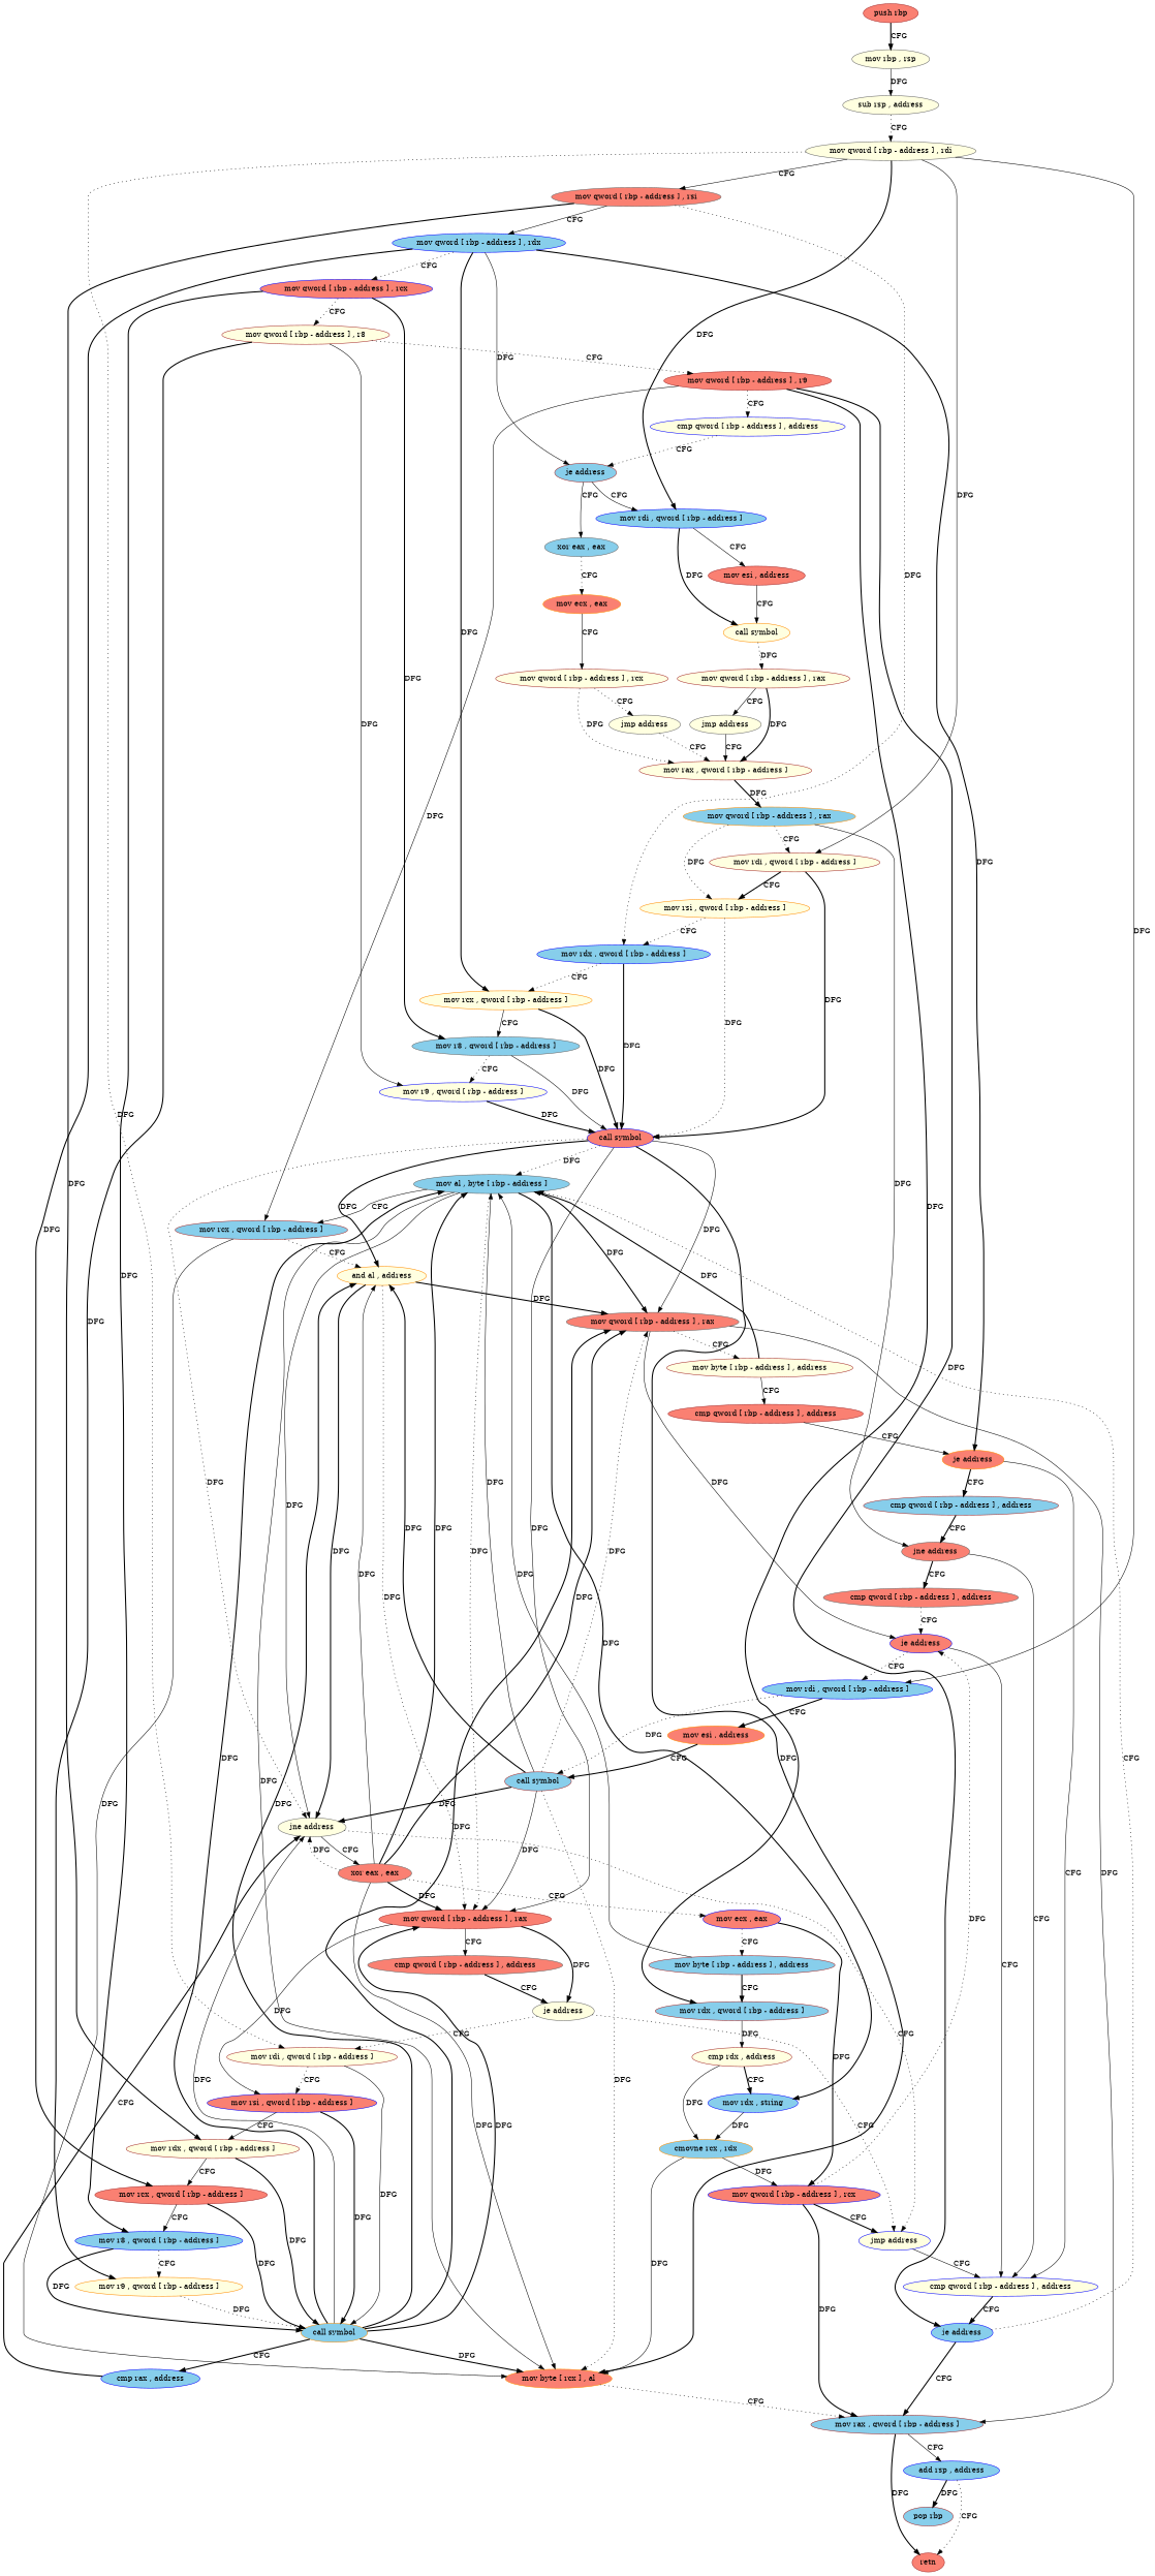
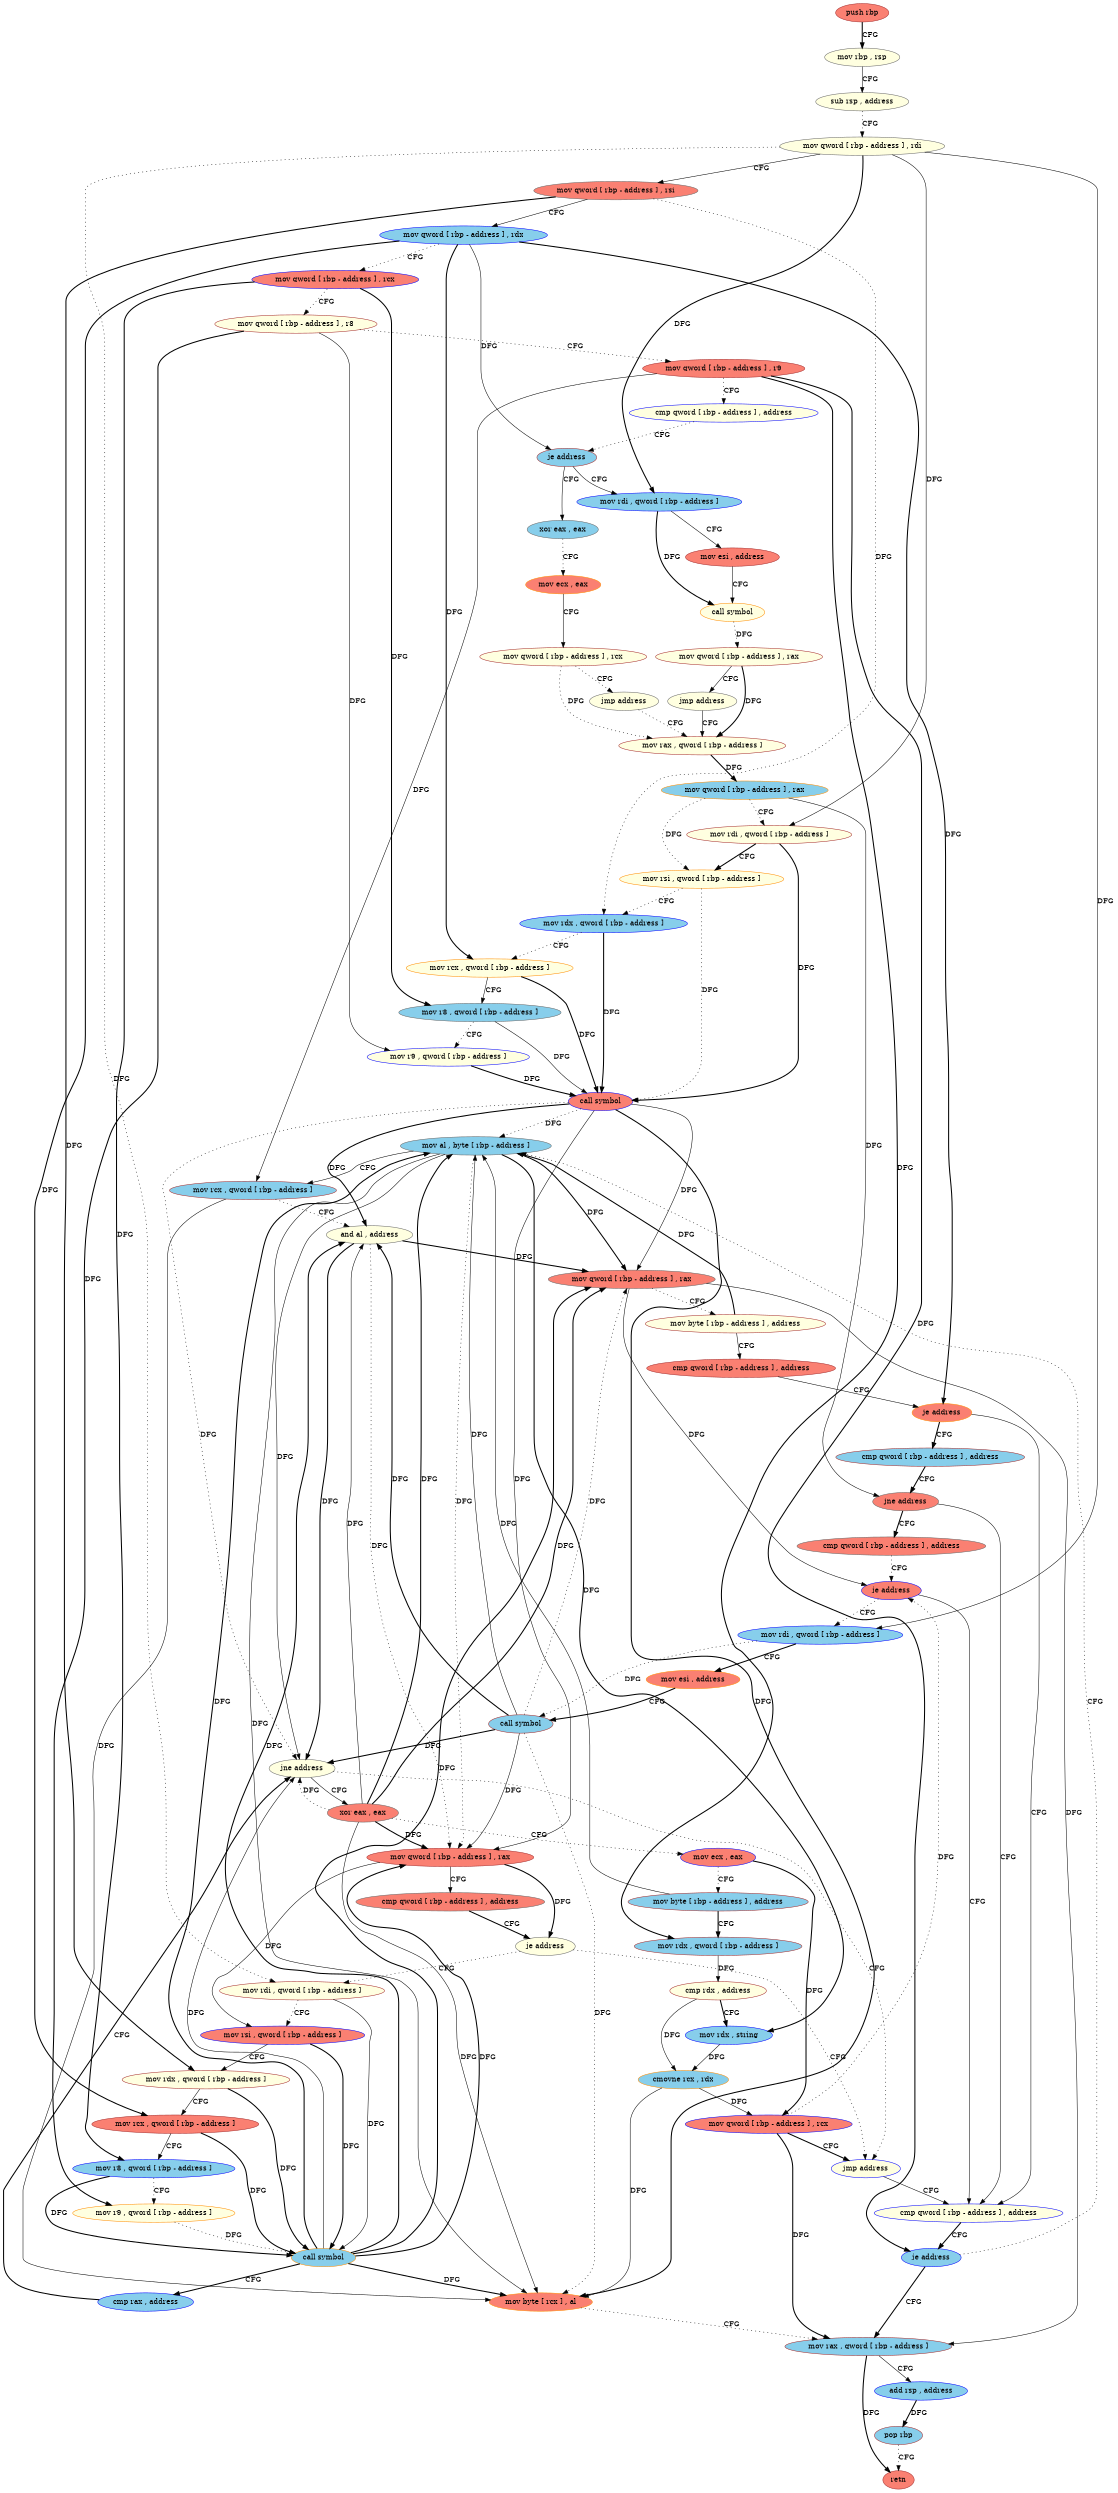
  digraph {
    node [color=brown fillcolor=lightyellow style=filled]
    edge [style=bold]
    n1 [fillcolor=salmon label="push rbp"]
    n2 [color=gray40 label="mov rbp , rsp"]
    n3 [color=gray40 label="sub rsp , address"]
    n4 [color=gray40 label="mov qword [ rbp - address ] , rdi"]
    n5 [color=gray40 fillcolor=salmon label="mov qword [ rbp - address ] , rsi"]
    n6 [color=blue fillcolor=skyblue label="mov rdi , qword [ rbp - address ]"]
    n7 [label="mov rdi , qword [ rbp - address ]"]
    n8 [color=blue fillcolor=skyblue label="mov rdi , qword [ rbp - address ]"]
    n9 [label="mov rdi , qword [ rbp - address ]"]
    n10 [color=blue fillcolor=skyblue label="mov qword [ rbp - address ] , rdx"]
    n11 [color=blue fillcolor=skyblue label="mov rdx , qword [ rbp - address ]"]
    n12 [label="mov rdx , qword [ rbp - address ]"]
    n13 [fillcolor=salmon label="mov esi , address"]
    n14 [color=darkorange label="call symbol"]
    n15 [color=darkorange label="mov rsi , qword [ rbp - address ]"]
    n16 [color=blue fillcolor=salmon label="call symbol"]
    n17 [color=darkorange fillcolor=salmon label="mov esi , address"]
    n18 [fillcolor=skyblue label="call symbol"]
    n19 [color=blue fillcolor=salmon label="mov rsi , qword [ rbp - address ]"]
    n20 [color=darkorange fillcolor=skyblue label="call symbol"]
    n21 [color=blue fillcolor=salmon label="mov qword [ rbp - address ] , rcx"]
    n22 [fillcolor=skyblue label="je address"]
    n23 [color=darkorange label="mov rcx , qword [ rbp - address ]"]
    n24 [color=darkorange fillcolor=salmon label="je address"]
    n25 [fillcolor=salmon label="mov rcx , qword [ rbp - address ]"]
    n26 [label="mov qword [ rbp - address ] , r8"]
    n27 [color=gray40 fillcolor=skyblue label="mov r8 , qword [ rbp - address ]"]
    n28 [color=blue fillcolor=skyblue label="mov r8 , qword [ rbp - address ]"]
    n29 [color=gray40 fillcolor=skyblue label="xor eax , eax"]
    n30 [color=blue label="cmp qword [ rbp - address ] , address"]
    n31 [fillcolor=skyblue label="cmp qword [ rbp - address ] , address"]
    n32 [fillcolor=salmon label="mov qword [ rbp - address ] , r9"]
    n33 [color=blue label="mov r9 , qword [ rbp - address ]"]
    n34 [color=darkorange label="mov r9 , qword [ rbp - address ]"]
    n35 [color=blue label="cmp qword [ rbp - address ] , address"]
    n36 [color=blue fillcolor=skyblue label="je address"]
    n37 [fillcolor=skyblue label="mov rcx , qword [ rbp - address ]"]
    n38 [fillcolor=skyblue label="mov rdx , qword [ rbp - address ]"]
    n39 [color=gray40 fillcolor=skyblue label="mov al , byte [ rbp - address ]"]
    n40 [fillcolor=skyblue label="mov rax , qword [ rbp - address ]"]
-   n41 [color=darkorange label="and al , address"]
+   n41 [color=gray40 label="and al , address"]
    n42 [color=darkorange fillcolor=salmon label="mov byte [ rcx ] , al"]
    n43 [label="cmp rdx , address"]
    n44 [color=darkorange fillcolor=salmon label="mov ecx , eax"]
    n45 [label="mov qword [ rbp - address ] , rcx"]
    n46 [label="mov qword [ rbp - address ] , rax"]
    n47 [color=gray40 label="jmp address"]
    n48 [label="mov rax , qword [ rbp - address ]"]
    n49 [color=darkorange fillcolor=skyblue label="mov qword [ rbp - address ] , rax"]
    n50 [color=gray40 fillcolor=salmon label="jne address"]
    n51 [color=gray40 label="jmp address"]
    n52 [color=gray40 fillcolor=salmon label="cmp qword [ rbp - address ] , address"]
    n53 [color=gray40 fillcolor=salmon label="mov qword [ rbp - address ] , rax"]
    n54 [fillcolor=salmon label="mov qword [ rbp - address ] , rax"]
    n55 [color=gray40 label="jne address"]
    n56 [label="mov byte [ rbp - address ] , address"]
    n57 [color=blue fillcolor=salmon label="je address"]
    n58 [color=blue fillcolor=skyblue label="mov rdx , string"]
    n59 [color=gray40 fillcolor=salmon label="cmp qword [ rbp - address ] , address"]
    n60 [color=gray40 label="je address"]
    n61 [color=blue label="jmp address"]
    n62 [color=gray40 fillcolor=salmon label="xor eax , eax"]
    n63 [fillcolor=salmon label="cmp qword [ rbp - address ] , address"]
    n64 [color=blue fillcolor=skyblue label="add rsp , address"]
    n65 [fillcolor=salmon label=retn]
    n66 [fillcolor=skyblue label="pop rbp"]
    n67 [color=blue fillcolor=skyblue label="cmp rax , address"]
    n68 [color=blue fillcolor=salmon label="mov ecx , eax"]
    n69 [fillcolor=skyblue label="mov byte [ rbp - address ] , address"]
    n70 [color=blue fillcolor=salmon label="mov qword [ rbp - address ] , rcx"]
    n71 [color=darkorange fillcolor=skyblue label="cmovne rcx , rdx"]
    n1 -> n2 [label=CFG]
-   n2 -> n3 [label=DFG style=solid]
+   n2 -> n3 [label=CFG style=solid]
    n3 -> n4 [label=CFG style=dotted]
    n4 -> n5 [label=CFG style=solid]
    n4 -> n6 [label=DFG]
    n4 -> n7 [label=DFG style=solid]
    n4 -> n8 [label=DFG style=solid]
    n4 -> n9 [label=DFG style=dotted]
    n5 -> n10 [label=CFG style=solid]
    n5 -> n11 [label=DFG style=dotted]
    n5 -> n12 [label=DFG]
    n6 -> n13 [label=CFG style=solid]
    n6 -> n14 [label=DFG]
    n7 -> n15 [label=CFG]
    n7 -> n16 [label=DFG]
    n8 -> n17 [label=CFG]
    n8 -> n18 [label=DFG style=dotted]
    n9 -> n19 [label=CFG style=dotted]
    n9 -> n20 [label=DFG style=solid]
    n10 -> n21 [label=CFG style=dotted]
    n10 -> n22 [label=DFG style=solid]
    n10 -> n23 [label=DFG]
    n10 -> n24 [label=DFG]
    n10 -> n25 [label=DFG]
    n11 -> n16 [label=DFG]
    n11 -> n23 [label=CFG style=dotted]
    n12 -> n20 [label=DFG]
    n12 -> n25 [label=CFG style=solid]
    n13 -> n14 [label=CFG style=solid]
    n14 -> n46 [label=DFG style=dotted]
    n15 -> n11 [label=CFG style=dotted]
    n15 -> n16 [label=DFG style=dotted]
    n16 -> n39 [label=DFG style=dotted]
    n16 -> n41 [label=DFG]
    n16 -> n42 [label=DFG]
    n16 -> n53 [label=DFG style=solid]
    n16 -> n54 [label=DFG style=solid]
    n16 -> n55 [label=DFG style=dotted]
    n17 -> n18 [label=CFG]
    n18 -> n39 [label=DFG style=solid]
    n18 -> n41 [label=DFG]
    n18 -> n42 [label=DFG style=dotted]
    n18 -> n53 [label=DFG style=dotted]
    n18 -> n54 [label=DFG style=solid]
    n18 -> n55 [label=DFG]
    n19 -> n12 [label=CFG style=solid]
    n19 -> n20 [label=DFG]
    n20 -> n39 [label=DFG]
    n20 -> n41 [label=DFG]
    n20 -> n42 [label=DFG]
    n20 -> n53 [label=DFG]
    n20 -> n54 [label=DFG]
    n20 -> n55 [label=DFG style=solid]
    n20 -> n67 [label=CFG]
    n21 -> n26 [label=CFG style=dotted]
    n21 -> n27 [label=DFG]
    n21 -> n28 [label=DFG]
    n22 -> n6 [label=CFG style=solid]
    n22 -> n29 [label=CFG style=solid]
    n23 -> n16 [label=DFG]
    n23 -> n27 [label=CFG style=solid]
    n24 -> n30 [label=CFG style=solid]
    n24 -> n31 [label=CFG]
    n25 -> n20 [label=DFG]
    n25 -> n28 [label=CFG style=solid]
    n26 -> n32 [label=CFG style=dotted]
    n26 -> n33 [label=DFG style=solid]
    n26 -> n34 [label=DFG]
    n27 -> n16 [label=DFG style=solid]
    n27 -> n33 [label=CFG style=dotted]
    n28 -> n20 [label=DFG]
    n28 -> n34 [label=CFG style=dotted]
    n29 -> n44 [label=CFG style=dotted]
    n30 -> n36 [label=CFG]
    n31 -> n50 [label=CFG]
    n32 -> n35 [label=CFG style=dotted]
    n32 -> n36 [label=DFG]
    n32 -> n37 [label=DFG style=solid]
    n32 -> n38 [label=DFG]
    n33 -> n16 [label=DFG]
    n34 -> n20 [label=DFG style=dotted]
    n35 -> n22 [label=CFG style=dotted]
    n36 -> n39 [label=CFG style=dotted]
    n36 -> n40 [label=CFG]
    n37 -> n41 [label=CFG style=dotted]
    n37 -> n42 [label=DFG style=solid]
    n38 -> n43 [label=DFG style=solid]
    n39 -> n37 [label=CFG style=solid]
    n39 -> n42 [label=DFG style=solid]
    n39 -> n53 [label=DFG]
    n39 -> n54 [label=DFG style=dotted]
    n39 -> n55 [label=DFG style=solid]
    n39 -> n58 [label=DFG]
    n40 -> n64 [label=CFG style=solid]
    n40 -> n65 [label=DFG]
    n41 -> n53 [label=DFG]
    n41 -> n54 [label=DFG style=dotted]
    n41 -> n55 [label=DFG]
    n42 -> n40 [label=CFG style=dotted]
    n43 -> n58 [label=CFG]
    n43 -> n71 [label=DFG style=solid]
    n44 -> n45 [label=CFG style=solid]
    n45 -> n47 [label=CFG style=dotted]
    n45 -> n48 [label=DFG style=dotted]
    n46 -> n48 [label=DFG]
    n46 -> n51 [label=CFG style=solid]
    n47 -> n48 [label=CFG style=dotted]
    n48 -> n49 [label=DFG]
    n49 -> n7 [label=CFG style=dotted]
    n49 -> n15 [label=DFG style=dotted]
    n49 -> n50 [label=DFG style=solid]
    n50 -> n30 [label=CFG style=solid]
    n50 -> n52 [label=CFG]
    n51 -> n48 [label=CFG style=solid]
    n52 -> n57 [label=CFG style=dotted]
    n53 -> n40 [label=DFG style=solid]
    n53 -> n56 [label=CFG style=dotted]
    n53 -> n57 [label=DFG style=solid]
    n54 -> n19 [label=DFG style=solid]
    n54 -> n59 [label=CFG style=solid]
    n54 -> n60 [label=DFG]
    n55 -> n61 [label=CFG style=dotted]
    n55 -> n62 [label=CFG style=solid]
    n56 -> n39 [label=DFG]
    n56 -> n63 [label=CFG style=solid]
    n57 -> n8 [label=CFG style=dotted]
    n57 -> n30 [label=CFG style=solid]
    n58 -> n71 [label=DFG style=solid]
    n59 -> n60 [label=CFG]
    n60 -> n9 [label=CFG style=dotted]
    n60 -> n61 [label=CFG style=dotted]
    n61 -> n30 [label=CFG style=solid]
    n62 -> n39 [label=DFG]
    n62 -> n41 [label=DFG style=solid]
    n62 -> n42 [label=DFG style=solid]
    n62 -> n53 [label=DFG]
    n62 -> n54 [label=DFG]
    n62 -> n55 [label=DFG style=dotted]
    n62 -> n68 [label=CFG style=dotted]
    n63 -> n24 [label=CFG style=solid]
    n64 -> n66 [label=DFG]
-   n64 -> n65 [label=CFG style=dotted]
+   n66 -> n65 [label=CFG style=dotted]
    n67 -> n55 [label=CFG]
    n68 -> n69 [label=CFG style=dotted]
    n68 -> n70 [label=DFG]
    n69 -> n38 [label=CFG]
    n69 -> n39 [label=DFG style=solid]
    n70 -> n40 [label=DFG]
    n70 -> n57 [label=DFG style=dotted]
    n70 -> n61 [label=CFG]
    n71 -> n42 [label=DFG style=solid]
    n71 -> n70 [label=DFG style=solid]
  }
